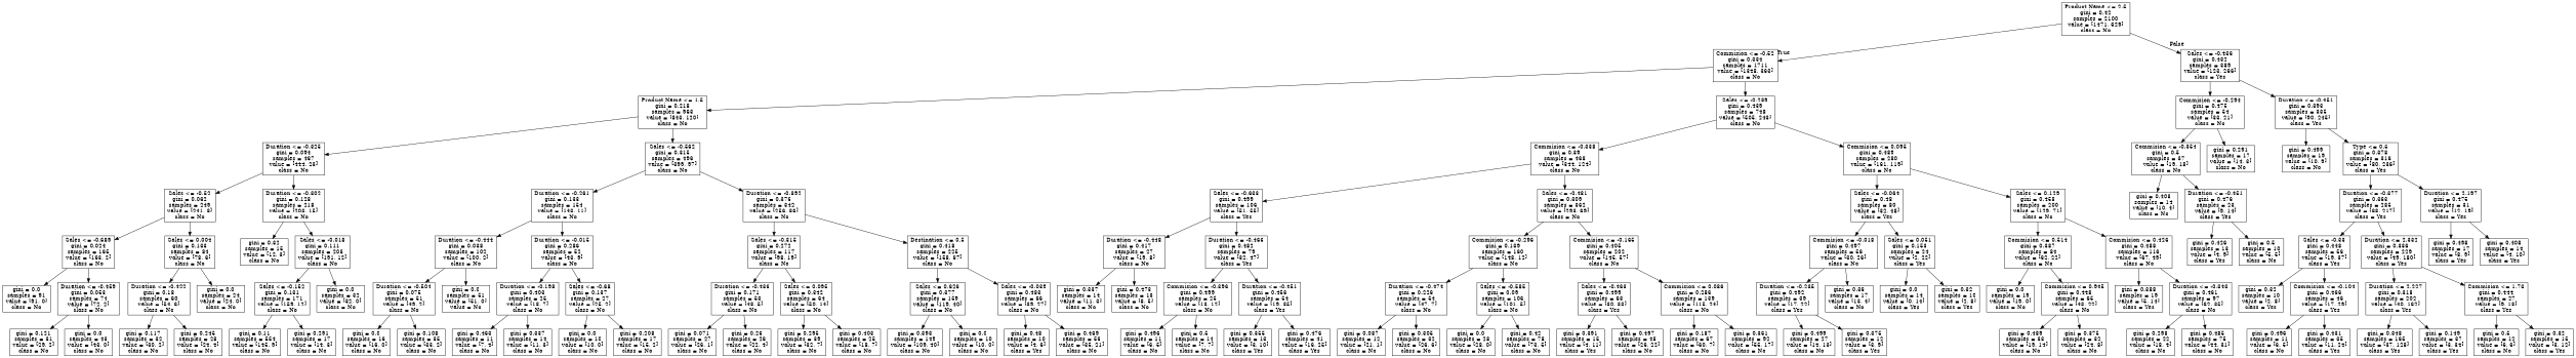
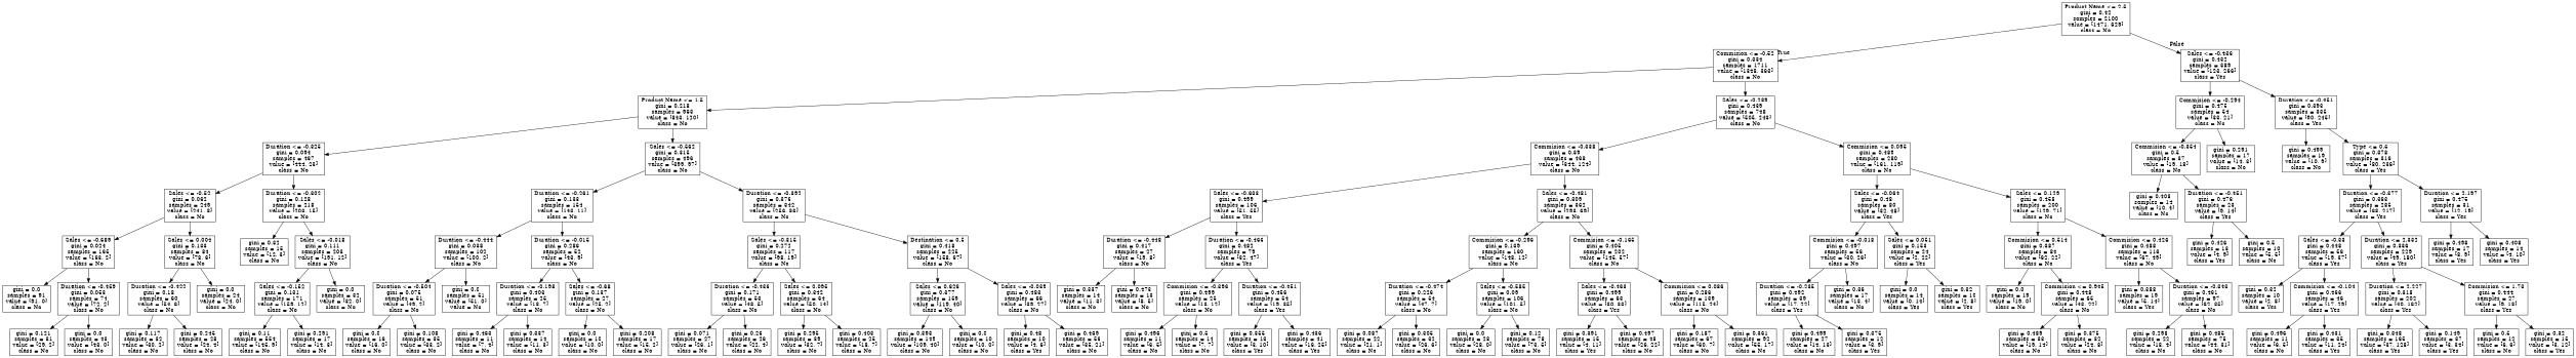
  digraph {
    node [shape=box]
    n1 [label="Product Name <= 2.5\ngini = 0.42\nsamples = 2100\nvalue = [1471, 629]\nclass = No"]
    n2 [label="Commision <= -0.52\ngini = 0.334\nsamples = 1711\nvalue = [1348, 363]\nclass = No"]
    n3 [label="Sales <= -0.436\ngini = 0.432\nsamples = 389\nvalue = [123, 266]\nclass = Yes"]
    n4 [label="Product Name <= 1.5\ngini = 0.218\nsamples = 963\nvalue = [843, 120]\nclass = No"]
    n5 [label="Sales <= -0.289\ngini = 0.439\nsamples = 748\nvalue = [505, 243]\nclass = No"]
    n6 [label="Commision <= -0.294\ngini = 0.475\nsamples = 54\nvalue = [33, 21]\nclass = No"]
    n7 [label="Duration <= -0.451\ngini = 0.393\nsamples = 335\nvalue = [90, 245]\nclass = Yes"]
    n8 [label="Duration <= -0.325\ngini = 0.094\nsamples = 467\nvalue = [444, 23]\nclass = No"]
    n9 [label="Sales <= -0.562\ngini = 0.315\nsamples = 496\nvalue = [399, 97]\nclass = No"]
    n10 [label="Commision <= -0.338\ngini = 0.39\nsamples = 468\nvalue = [344, 124]\nclass = No"]
    n11 [label="Commision <= 0.095\ngini = 0.489\nsamples = 280\nvalue = [161, 119]\nclass = No"]
    n12 [label="Sales <= -0.52\ngini = 0.062\nsamples = 249\nvalue = [241, 8]\nclass = No"]
    n13 [label="Duration <= -0.302\ngini = 0.128\nsamples = 218\nvalue = [203, 15]\nclass = No"]
    n14 [label="Duration <= -0.261\ngini = 0.133\nsamples = 154\nvalue = [143, 11]\nclass = No"]
    n15 [label="Duration <= -0.392\ngini = 0.376\nsamples = 342\nvalue = [256, 86]\nclass = No"]
    n16 [label="Sales <= -0.689\ngini = 0.024\nsamples = 165\nvalue = [163, 2]\nclass = No"]
    n17 [label="Sales <= 0.004\ngini = 0.133\nsamples = 84\nvalue = [78, 6]\nclass = No"]
    n18 [label="gini = 0.32\nsamples = 15\nvalue = [12, 3]\nclass = No"]
    n19 [label="Sales <= -0.018\ngini = 0.111\nsamples = 203\nvalue = [191, 12]\nclass = No"]
    n20 [label="gini = 0.0\nsamples = 91\nvalue = [91, 0]\nclass = No"]
    n21 [label="Duration <= -0.459\ngini = 0.053\nsamples = 74\nvalue = [72, 2]\nclass = No"]
    n22 [label="Duration <= -0.422\ngini = 0.18\nsamples = 60\nvalue = [54, 6]\nclass = No"]
    n23 [label="gini = 0.0\nsamples = 24\nvalue = [24, 0]\nclass = No"]
    n24 [label="gini = 0.121\nsamples = 31\nvalue = [29, 2]\nclass = No"]
    n25 [label="gini = 0.0\nsamples = 43\nvalue = [43, 0]\nclass = No"]
    n26 [label="gini = 0.117\nsamples = 32\nvalue = [30, 2]\nclass = No"]
    n27 [label="gini = 0.245\nsamples = 28\nvalue = [24, 4]\nclass = No"]
    n28 [label="Sales <= -0.152\ngini = 0.131\nsamples = 171\nvalue = [159, 12]\nclass = No"]
    n29 [label="gini = 0.0\nsamples = 32\nvalue = [32, 0]\nclass = No"]
    n30 [label="gini = 0.11\nsamples = 554\nvalue = [145, 9]\nclass = No"]
    n31 [label="gini = 0.291\nsamples = 17\nvalue = [14, 3]\nclass = No"]
    n32 [label="Duration <= -0.444\ngini = 0.038\nsamples = 102\nvalue = [100, 2]\nclass = No"]
    n33 [label="Duration <= -0.015\ngini = 0.286\nsamples = 52\nvalue = [43, 9]\nclass = No"]
    n34 [label="Sales <= -0.315\ngini = 0.272\nsamples = 117\nvalue = [98, 19]\nclass = No"]
    n35 [label="Destination <= 0.5\ngini = 0.418\nsamples = 225\nvalue = [158, 67]\nclass = No"]
    n36 [label="Duration <= -0.504\ngini = 0.075\nsamples = 51\nvalue = [49, 2]\nclass = No"]
    n37 [label="gini = 0.0\nsamples = 51\nvalue = [51, 0]\nvalue = No"]
    n38 [label="Duration <= -0.198\ngini = 0.403\nsamples = 25\nvalue = [18, 7]\nclass = No"]
    n39 [label="Sales <= -0.68\ngini = 0.137\nsamples = 27\nvalue = [25, 2]\nclass = No"]
    n40 [label="gini = 0.0\nsamples = 16\nvalue = [16, 0]\nclass = No"]
    n41 [label="gini = 0.108\nsamples = 35\nvalue = [33, 2]\nclass = No"]
    n42 [label="gini = 0.463\nsamples = 11\nvalue = [7, 4]\nclass = No"]
    n43 [label="gini = 0.337\nsamples = 14\nvalue = [11, 3]\nclass = No"]
    n44 [label="gini = 0.0\nsamples = 10\nvalue = [10, 0]\nclass = No"]
    n45 [label="gini = 0.208\nsamples = 17\nvalue = [15, 2]\nclass = No"]
    n46 [label="Duration <= -0.436\ngini = 0.171\nsamples = 53\nvalue = [48, 5]\nclass = No"]
    n47 [label="Sales <= 0.095\ngini = 0.342\nsamples = 64\nvalue = [50, 14]\nclass = No"]
    n48 [label="Sales <= 0.626\ngini = 0.377\nsamples = 159\nvalue = [119, 40]\nclass = No"]
    n49 [label="Sales <= -0.039\ngini = 0.483\nsamples = 66\nvalue = [39, 27]\nclass = No"]
    n50 [label="gini = 0.071\nsamples = 27\nvalue = [26, 1]\nclass = No"]
    n51 [label="gini = 0.26\nsamples = 26\nvalue = [22, 4]\nclass = No"]
    n52 [label="gini = 0.295\nsamples = 39\nvalue = [32, 7]\nclass = No"]
    n53 [label="gini = 0.403\nsamples = 25\nvalue = [18, 7]\nclass = No"]
    n54 [label="gini = 0.393\nsamples = 149\nvalue = [109, 40]\nclass = No"]
    n55 [label="gini = 0.0\nsamples = 10\nvalue = [10, 0]\nclass = No"]
    n56 [label="gini = 0.48\nsamples = 10\nvalue = [4, 6]\nclass = Yes"]
    n57 [label="gini = 0.469\nsamples = 56\nvalue = [35, 21]\nclass = No"]
    n58 [label="Sales <= -0.633\ngini = 0.499\nsamples = 106\nvalue = [51, 55]\nclass = Yes"]
    n59 [label="Sales <= -0.481\ngini = 0.309\nsamples = 362\nvalue = [293, 69]\nclass = No"]
    n60 [label="Sales <= -0.064\ngini = 0.48\nsamples = 80\nvalue = [32, 48]\nclass = Yes"]
    n61 [label="Sales <= 0.129\ngini = 0.458\nsamples = 200\nvalue = [129, 71]\nclass = No"]
    n62 [label="Duration <= -0.448\ngini = 0.417\nsamples = 27\nvalue = [19, 8]\nclass = No"]
    n63 [label="Duration <= -0.466\ngini = 0.482\nsamples = 79\nvalue = [32, 47]\nclass = Yes"]
    n64 [label="Commision <= -0.296\ngini = 0.139\nsamples = 160\nvalue = [148, 12]\nclass = No"]
    n65 [label="Commision <= -0.165\ngini = 0.405\nsamples = 202\nvalue = [145, 57]\nclass = No"]
    n66 [label="gini = 0.337\nsamples = 14\nvalue = [11, 3]\nclass = No"]
    n67 [label="gini = 0.473\nsamples = 13\nvalue = [8, 5]\nclass = No"]
    n68 [label="Commision <= -0.396\ngini = 0.499\nsamples = 25\nvalue = [13, 12]\nclass = No"]
    n69 [label="Duration <= -0.451\ngini = 0.456\nsamples = 54\nvalue = [19, 35]\nclass = Yes"]
    n70 [label="gini = 0.496\nsamples = 11\nvalue = [6, 5]\nclass = No"]
    n71 [label="gini = 0.5\nsamples = 14\nvalue = [7, 7]\nclass = No"]
    n72 [label="gini = 0.355\nsamples = 13\nvalue = [3, 10]\nclass = Yes"]
-   n73 [label="gini = 0.476\nsamples = 41\nvalue = [16, 25]\nclass = Yes"]
+   n73 [label="gini = 0.436\nsamples = 41\nvalue = [16, 25]\nclass = Yes"]
    n74 [label="Duration <= -0.474\ngini = 0.226\nsamples = 54\nvalue = [47, 7]\nclass = No"]
    n75 [label="Sales <= -0.585\ngini = 0.09\nsamples = 106\nvalue = [101, 5]\nclass = No"]
    n76 [label="Sales <= -0.463\ngini = 0.499\nsamples = 63\nvalue = [30, 33]\nclass = Yes"]
    n77 [label="Commision <= 0.086\ngini = 0.286\nsamples = 139\nvalue = [115, 24]\nclass = No"]
-   n78 [label="gini = 0.087\nsamples = 12\nvalue = [21, 1]\nclass = No"]
+   n78 [label="gini = 0.087\nsamples = 22\nvalue = [21, 1]\nclass = No"]
    n79 [label="gini = 0.305\nsamples = 32\nvalue = [26, 6]\nclass = No"]
    n80 [label="gini = 0.0\nsamples = 28\nvalue = [28, 0]\nclass = No"]
-   n81 [label="gini = 0.42\nsamples = 78\nvalue = [73, 5]\nclass = No"]
+   n81 [label="gini = 0.12\nsamples = 78\nvalue = [73, 5]\nclass = No"]
    n82 [label="gini = 0.391\nsamples = 15\nvalue = [4, 11]\nclass = Yes"]
    n83 [label="gini = 0.497\nsamples = 48\nvalue = [26, 22]\nclass = No"]
    n84 [label="gini = 0.187\nsamples = 67\nvalue = [60, 7]\nclass = No"]
    n85 [label="gini = 0.361\nsamples = 92\nvalue = [55, 17]\nclass = No"]
    n86 [label="Commision <= -0.018\ngini = 0.497\nsamples = 56\nvalue = [30, 26]\nclass = No"]
    n87 [label="Sales <= 0.051\ngini = 0.153\nsamples = 24\nvalue = [2, 22]\nclass = Yes"]
    n88 [label="Commision <= 0.514\ngini = 0.387\nsamples = 84\nvalue = [62, 22]\nclass = No"]
    n89 [label="Commision <= 0.426\ngini = 0.488\nsamples = 116\nvalue = [67, 49]\nclass = No"]
    n90 [label="Duration <= -0.235\ngini = 0.492\nsamples = 39\nvalue = [17, 22]\nclass = Yes"]
    n91 [label="gini = 0.36\nsamples = 17\nvalue = [13, 4]\nclass = No"]
    n92 [label="gini = 0.0\nsamples = 14\nvalue = [0, 14]\nclass = Yes"]
    n93 [label="gini = 0.32\nsamples = 10\nvalue = [2, 8]\nclass = Yes"]
    n94 [label="gini = 0.499\nsamples = 27\nvalue = [14, 13]\nclass = No"]
    n95 [label="gini = 0.375\nsamples = 12\nvalue = [3, 9]\nclass = Yes"]
    n96 [label="gini = 0.0\nsamples = 19\nvalue = [19, 0]\nclass = No"]
    n97 [label="Commision <= 0.945\ngini = 0.448\nsamples = 65\nvalue = [43, 22]\nclass = No"]
    n98 [label="gini = 0.388\nsamples = 19\nvalue = [5, 14]\nclass = Yes"]
    n99 [label="Duration <= -0.343\ngini = 0.461\nsamples = 97\nvalue = [62, 35]\nclass = No"]
    n100 [label="gini = 0.489\nsamples = 33\nvalue = [19, 14]\nclass = No"]
    n101 [label="gini = 0.375\nsamples = 32\nvalue = [24, 8]\nclass = No"]
    n102 [label="gini = 0.298\nsamples = 22\nvalue = [18, 4]\nclass = No"]
    n103 [label="gini = 0.485\nsamples = 75\nvalue = [44, 31]\nclass = No"]
    n104 [label="Commision <= -0.354\ngini = 0.5\nsamples = 37\nvalue = [19, 18]\nclass = No"]
    n105 [label="gini = 0.291\nsamples = 17\nvalue = [14, 3]\nclass = No"]
    n106 [label="gini = 0.499\nsamples = 19\nvalue = [10, 9]\nclass = No"]
    n107 [label="Type <= 0.5\ngini = 0.378\nsamples = 316\nvalue = [80, 236]\nclass = Yes"]
    n108 [label="gini = 0.408\nsamples = 14\nvalue = [10, 4]\nclass = No"]
    n109 [label="Duration <= -0.451\ngini = 0.476\nsamples = 23\nvalue = [9, 14]\nclass = Yes"]
    n110 [label="gini = 0.426\nsamples = 13\nvalue = [4, 9]\nclass = Yes"]
    n111 [label="gini = 0.5\nsamples = 10\nvalue = [5, 5]\nclass = No"]
    n112 [label="Duration <= -0.377\ngini = 0.363\nsamples = 285\nvalue = [68, 217]\nclass = Yes"]
    n113 [label="Duration <= 2.197\ngini = 0.475\nsamples = 31\nvalue = [12, 19]\nclass = Yes"]
    n114 [label="Sales <= -0.33\ngini = 0.448\nsamples = 56\nvalue = [19, 37]\nclass = Yes"]
    n115 [label="Duration <= 2.332\ngini = 0.336\nsamples = 229\nvalue = [49, 180]\nclass = Yes"]
    n116 [label="gini = 0.498\nsamples = 17\nvalue = [8, 9]\nclass = Yes"]
    n117 [label="gini = 0.408\nsamples = 14\nvalue = [4, 10]\nclass = Yes"]
    n118 [label="gini = 0.32\nsamples = 10\nvalue = [2, 8]\nclass = Yes"]
    n119 [label="Commision <= -0.104\ngini = 0.466\nsamples = 46\nvalue = [17, 29]\nclass = Yes"]
    n120 [label="Duration <= 2.227\ngini = 0.318\nsamples = 202\nvalue = [40, 162]\nclass = Yes"]
    n121 [label="Commision <= 1.73\ngini = 0.444\nsamples = 27\nvalue = [9, 18]\nclass = Yes"]
    n122 [label="gini = 0.496\nsamples = 11\nvalue = [6, 5]\nclass = No"]
    n123 [label="gini = 0.431\nsamples = 35\nvalue = [11, 24]\nclass = Yes"]
    n124 [label="gini = 0.348\nsamples = 165\nvalue = [37, 128]\nclass = Yes"]
    n125 [label="gini = 0.149\nsamples = 37\nvalue = [3, 34]\nclass = Yes"]
    n126 [label="gini = 0.5\nsamples = 12\nvalue = [6, 6]\nclass = No"]
    n127 [label="gini = 0.32\nsamples = 15\nvalue = [3, 12]\nclass = Yes"]
    n1 -> n2 [headlabel=True labelangle=45 labeldistance=2.5]
    n1 -> n3 [headlabel=False labelangle=-45 labeldistance=2.5]
    n2 -> n4
    n2 -> n5
    n3 -> n6
    n3 -> n7
    n4 -> n8
    n4 -> n9
    n5 -> n10
    n5 -> n11
    n6 -> n104
    n6 -> n105
    n7 -> n106
    n7 -> n107
    n8 -> n12
    n8 -> n13
    n9 -> n14
    n9 -> n15
    n10 -> n58
    n10 -> n59
    n11 -> n60
    n11 -> n61
    n12 -> n16
    n12 -> n17
    n13 -> n18
    n13 -> n19
    n14 -> n32
    n14 -> n33
    n15 -> n34
    n15 -> n35
    n16 -> n20
    n16 -> n21
    n17 -> n22
    n17 -> n23
    n19 -> n28
    n19 -> n29
    n21 -> n24
    n21 -> n25
    n22 -> n26
    n22 -> n27
    n28 -> n30
    n28 -> n31
    n32 -> n36
    n32 -> n37
    n33 -> n38
    n33 -> n39
    n34 -> n46
    n34 -> n47
    n35 -> n48
    n35 -> n49
    n36 -> n40
    n36 -> n41
    n38 -> n42
    n38 -> n43
    n39 -> n44
    n39 -> n45
    n46 -> n50
    n46 -> n51
    n47 -> n52
    n47 -> n53
    n48 -> n54
    n48 -> n55
    n49 -> n56
    n49 -> n57
    n58 -> n62
    n58 -> n63
    n59 -> n64
    n59 -> n65
    n60 -> n86
    n60 -> n87
    n61 -> n88
    n61 -> n89
    n62 -> n66
    n62 -> n67
    n63 -> n68
    n63 -> n69
    n64 -> n74
    n64 -> n75
    n65 -> n76
    n65 -> n77
    n68 -> n70
    n68 -> n71
    n69 -> n72
    n69 -> n73
    n74 -> n78
    n74 -> n79
    n75 -> n80
    n75 -> n81
    n76 -> n82
    n76 -> n83
    n77 -> n84
    n77 -> n85
    n86 -> n90
    n86 -> n91
    n87 -> n92
    n87 -> n93
    n88 -> n96
    n88 -> n97
    n89 -> n98
    n89 -> n99
    n90 -> n94
    n90 -> n95
    n97 -> n100
    n97 -> n101
    n99 -> n102
    n99 -> n103
    n104 -> n108
    n104 -> n109
    n107 -> n112
    n107 -> n113
    n109 -> n110
    n109 -> n111
    n112 -> n114
    n112 -> n115
    n113 -> n116
    n113 -> n117
    n114 -> n118
    n114 -> n119
    n115 -> n120
    n115 -> n121
    n119 -> n122
    n119 -> n123
    n120 -> n124
    n120 -> n125
    n121 -> n126
    n121 -> n127
  }
